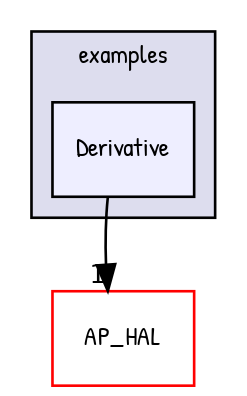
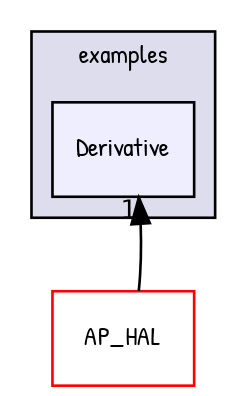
  digraph {
    compound=true
    fontname="Patrick Hand"
    node [fontname="Patrick Hand" fontsize=10 shape=box style=filled]
    n1 [fillcolor="#eeeeff" label=Derivative pencolor=black]
    n2 [color=red fillcolor=white label=AP_HAL]
    subgraph cluster_1 {
      bgcolor="#ddddee"
      fontsize=10
      label=examples
      pencolor=black
      n1
    }
-   n1 -> n2 [headlabel=1 labeldistance=1.5 labelfontname=Helvetica labelfontsize=10 fontname="Patrick Hand"]
+   n2 -> n1 [headlabel=1 labeldistance=1.5 labelfontname=Helvetica labelfontsize=10 fontname="Patrick Hand"]
  }
